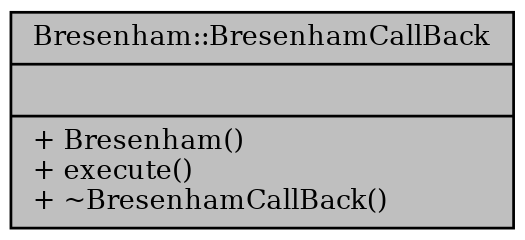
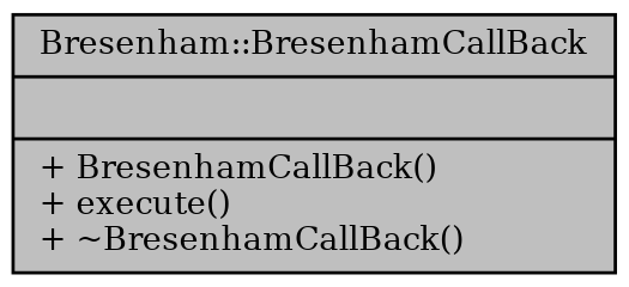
  digraph {
    fontname="DejaVu Serif"
-   n1 [color=black fillcolor=grey75 fontcolor=black fontname="DejaVu Serif" fontsize=10 height=0.2 label="{Bresenham::BresenhamCallBack\n||+ Bresenham()\l+ execute()\l+ ~BresenhamCallBack()\l}" shape=record style=filled width=0.4]
+   n1 [color=black fillcolor=grey75 fontcolor=black fontname="DejaVu Serif" fontsize=10 height=0.2 label="{Bresenham::BresenhamCallBack\n||+ BresenhamCallBack()\l+ execute()\l+ ~BresenhamCallBack()\l}" shape=record style=filled width=0.4]
  }
